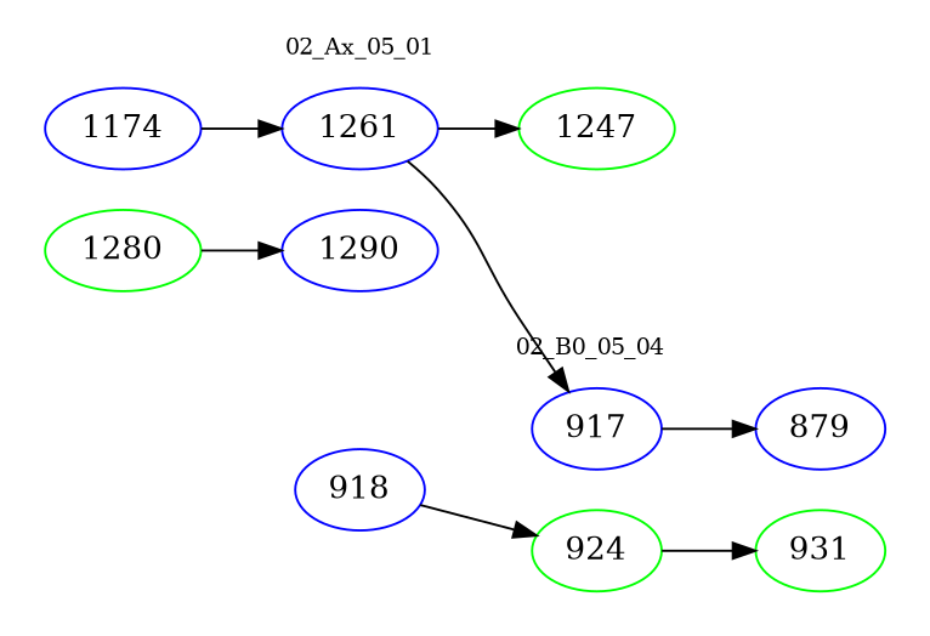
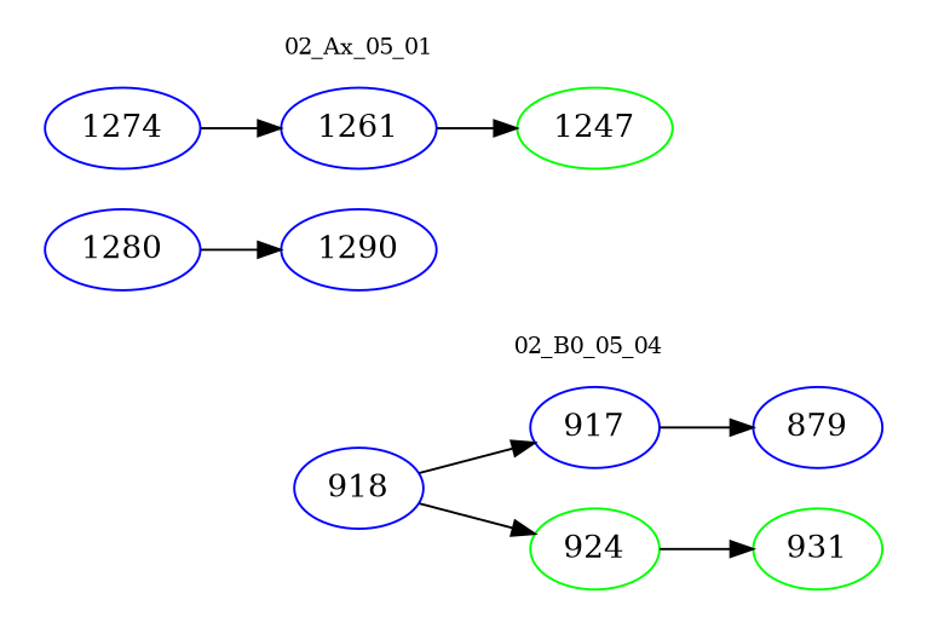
  digraph {
    rankdir=LR
    node [color=blue]
    edge [color=black]
-   n1 [label=1174]
+   n1 [label=1274]
    n2 [label=1261]
-   n3 [color=green label=1280]
+   n3 [label=1280]
    n4 [color=green label=1247]
    n5 [label=1290]
    n6 [label=918]
    n7 [label=917]
    n8 [color=green label=924]
    n9 [label=879]
    n10 [color=green label=931]
    subgraph cluster_1 {
      color=white
      fontsize=10
      label="02_Ax_05_01"
      n1
      n2
      n3
      n4
      n5
    }
    subgraph cluster_2 {
      color=white
      fontsize=10
      label="02_B0_05_04"
      n6
      n7
      n8
      n9
      n10
    }
    n1 -> n2
    n2 -> n4
    n3 -> n5
-   n2 -> n7
+   n6 -> n7
    n6 -> n8
    n7 -> n9
    n8 -> n10
  }
